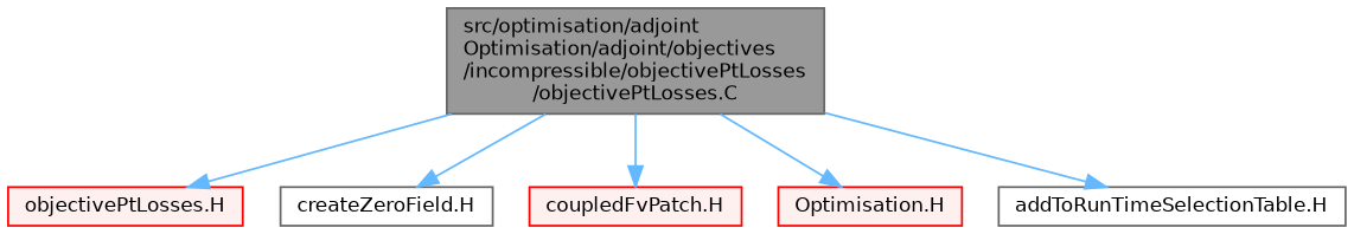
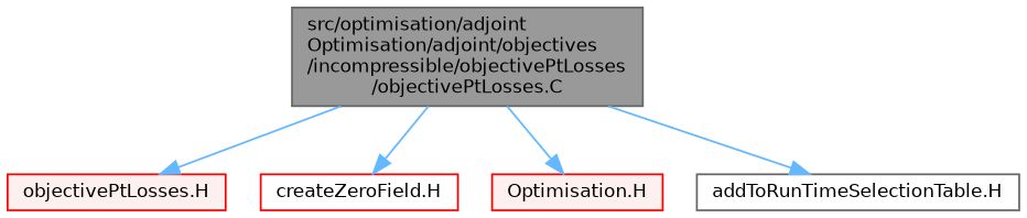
  digraph {
    node [color=red fillcolor="#FFF0F0" fontname=Helvetica fontsize=10 shape=box style=filled]
    edge [color=steelblue1 fontname=Helvetica fontsize=10 labelfontname=Helvetica labelfontsize=10 style=solid]
    n1 [color=gray40 fillcolor=grey60 fontcolor=black height=0.2 label="src/optimisation/adjoint\lOptimisation/adjoint/objectives\l/incompressible/objectivePtLosses\l/objectivePtLosses.C" width=0.4]
    n2 [height=0.2 label="objectivePtLosses.H" width=0.4]
-   n3 [color=grey40 fillcolor=white height=0.2 label="createZeroField.H" width=0.4]
-   n4 [height=0.2 label="coupledFvPatch.H" width=0.4]
+   n3 [fillcolor=white height=0.2 label="createZeroField.H" width=0.4]
    n5 [height=0.2 label="Optimisation.H" width=0.4]
    n6 [color=grey40 fillcolor=white height=0.2 label="addToRunTimeSelectionTable.H" width=0.4]
    n1 -> n2
    n1 -> n3
-   n1 -> n4
    n1 -> n5
    n1 -> n6
  }
